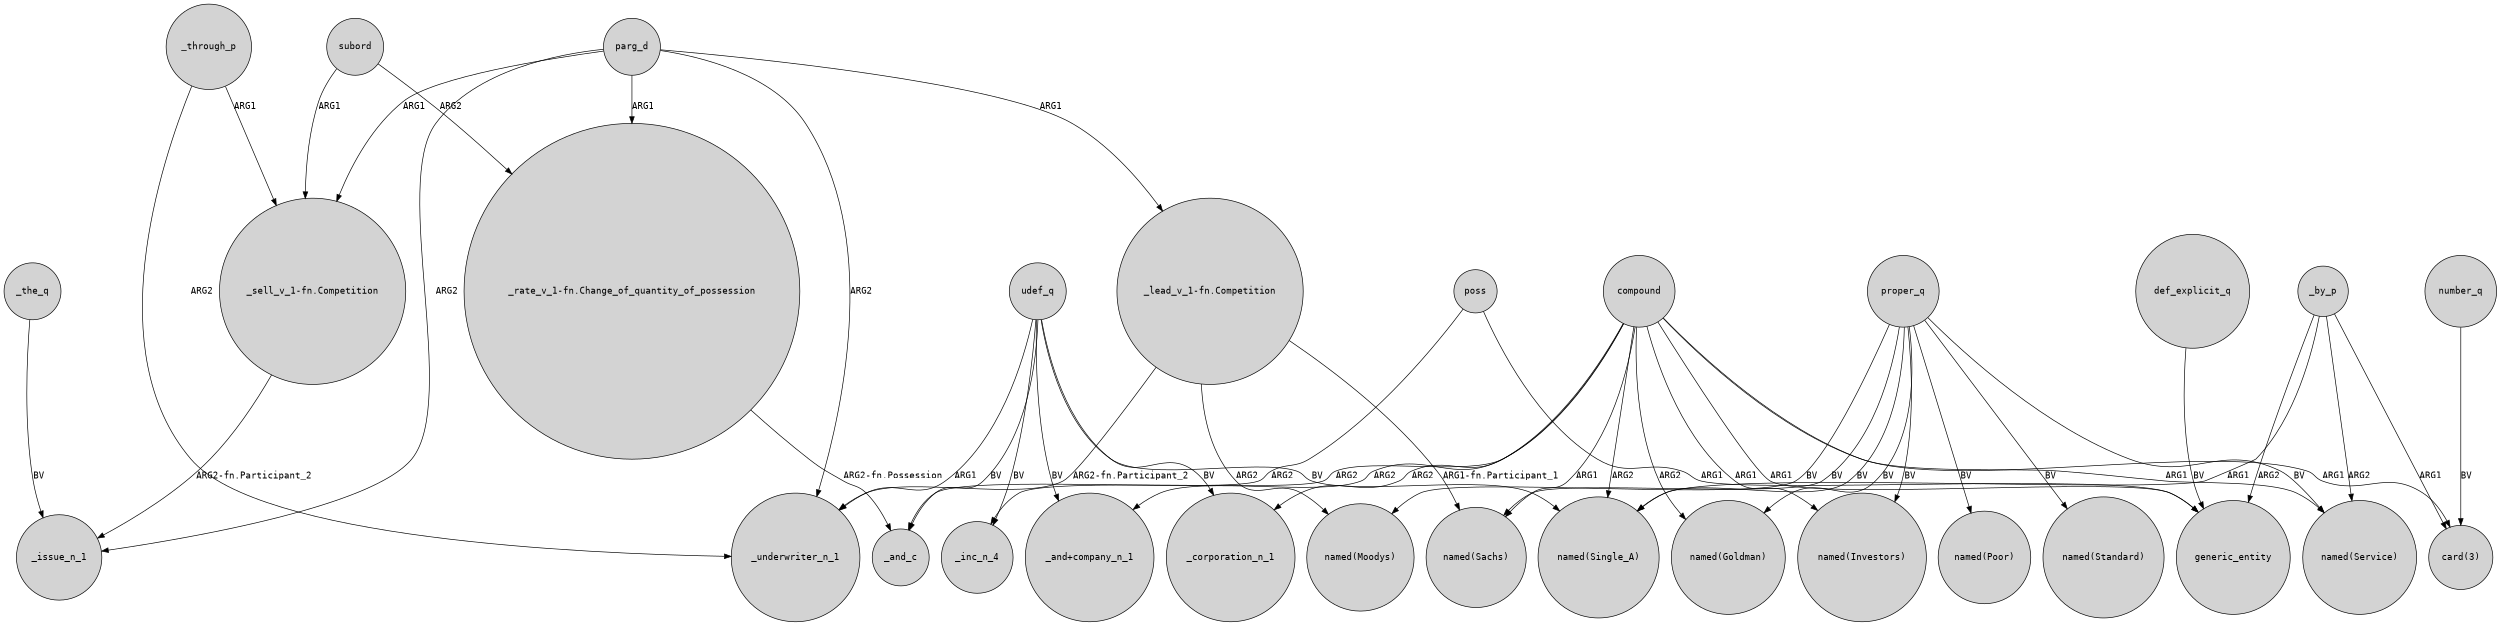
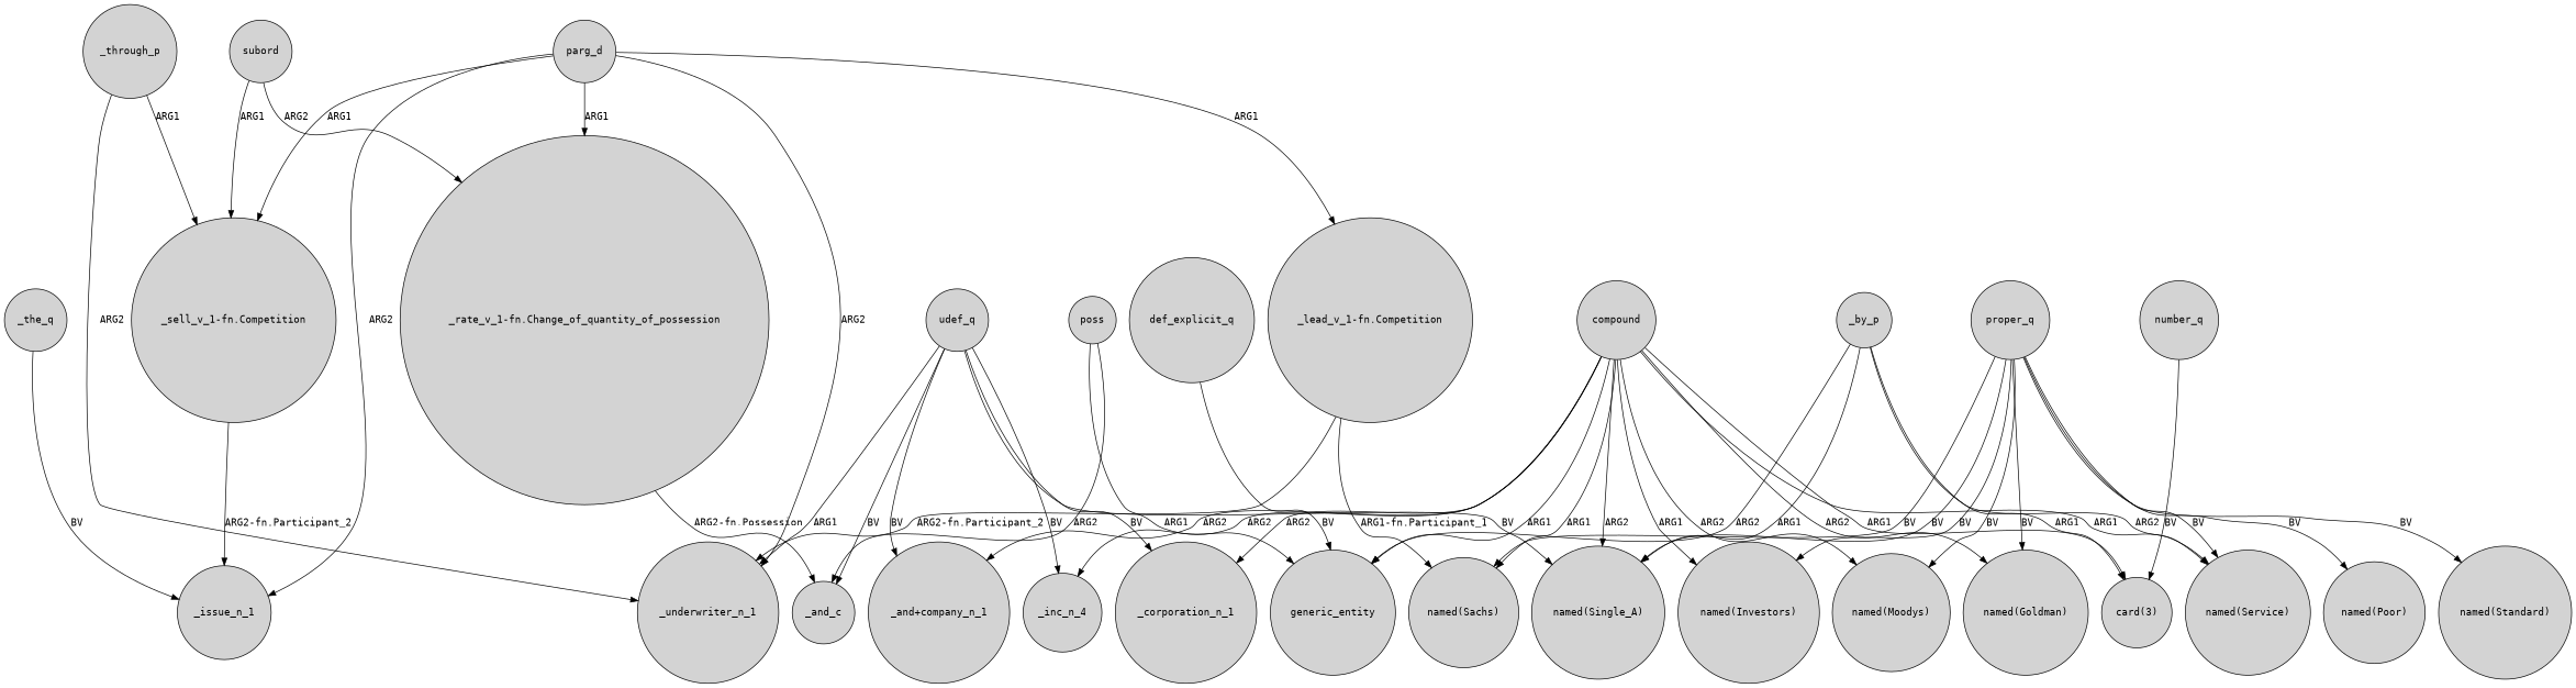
  digraph {
    fontname="DejaVu Sans Mono"
    node [fontname="DejaVu Sans Mono" shape=circle style=filled]
    edge [fontname="DejaVu Sans Mono"]
    compound
    "named(Goldman)"
    generic_entity
    "named(Sachs)"
    "_and+company_n_1"
    "card(3)"
    "named(Moodys)"
    "named(Investors)"
    "named(Service)"
    "named(Single_A)"
    n11 [label=_inc_n_4]
    _corporation_n_1
    def_explicit_q
    proper_q
    "named(Poor)"
    "named(Standard)"
    parg_d
    "_lead_v_1-fn.Competition"
    "_sell_v_1-fn.Competition"
    _issue_n_1
    _underwriter_n_1
    "_rate_v_1-fn.Change_of_quantity_of_possession"
    _and_c
    udef_q
    poss
    _by_p
    _through_p
    subord
    number_q
    _the_q
    compound -> "named(Goldman)" [label=ARG2]
    compound -> generic_entity [label=ARG1]
    compound -> "named(Sachs)" [label=ARG1]
    compound -> "_and+company_n_1" [label=ARG2]
    compound -> "card(3)" [label=ARG1]
-   "_lead_v_1-fn.Competition" -> "named(Moodys)" [label=ARG2]
+   compound -> "named(Moodys)" [label=ARG2]
    compound -> "named(Investors)" [label=ARG1]
    compound -> "named(Service)" [label=ARG1]
    compound -> "named(Single_A)" [label=ARG2]
    compound -> n11 [label=ARG2]
    compound -> _corporation_n_1 [label=ARG2]
    def_explicit_q -> generic_entity [label=BV]
    proper_q -> "named(Goldman)" [label=BV]
    proper_q -> "named(Sachs)" [label=BV]
    proper_q -> "named(Moodys)" [label=BV]
    proper_q -> "named(Investors)" [label=BV]
    proper_q -> "named(Service)" [label=BV]
    proper_q -> "named(Single_A)" [label=BV]
    proper_q -> "named(Poor)" [label=BV]
    proper_q -> "named(Standard)" [label=BV]
    parg_d -> "_lead_v_1-fn.Competition" [label=ARG1]
    parg_d -> "_sell_v_1-fn.Competition" [label=ARG1]
    parg_d -> _issue_n_1 [label=ARG2]
    parg_d -> _underwriter_n_1 [label=ARG2]
    parg_d -> "_rate_v_1-fn.Change_of_quantity_of_possession" [label=ARG1]
    "_lead_v_1-fn.Competition" -> "named(Sachs)" [label="ARG1-fn.Participant_1"]
    "_lead_v_1-fn.Competition" -> _underwriter_n_1 [label="ARG2-fn.Participant_2"]
    "_sell_v_1-fn.Competition" -> _issue_n_1 [label="ARG2-fn.Participant_2"]
    "_rate_v_1-fn.Change_of_quantity_of_possession" -> _and_c [label="ARG2-fn.Possession"]
    udef_q -> "_and+company_n_1" [label=BV]
    udef_q -> "named(Single_A)" [label=BV]
    udef_q -> n11 [label=BV]
    udef_q -> _corporation_n_1 [label=BV]
    udef_q -> _underwriter_n_1 [label=ARG1]
    udef_q -> _and_c [label=BV]
    poss -> generic_entity [label=ARG1]
    poss -> _and_c [label=ARG2]
    _by_p -> generic_entity [label=ARG2]
    _by_p -> "card(3)" [label=ARG1]
    _by_p -> "named(Service)" [label=ARG2]
    _by_p -> "named(Single_A)" [label=ARG1]
    _through_p -> "_sell_v_1-fn.Competition" [label=ARG1]
    _through_p -> _underwriter_n_1 [label=ARG2]
    subord -> "_sell_v_1-fn.Competition" [label=ARG1]
    subord -> "_rate_v_1-fn.Change_of_quantity_of_possession" [label=ARG2]
    number_q -> "card(3)" [label=BV]
    _the_q -> _issue_n_1 [label=BV]
  }
